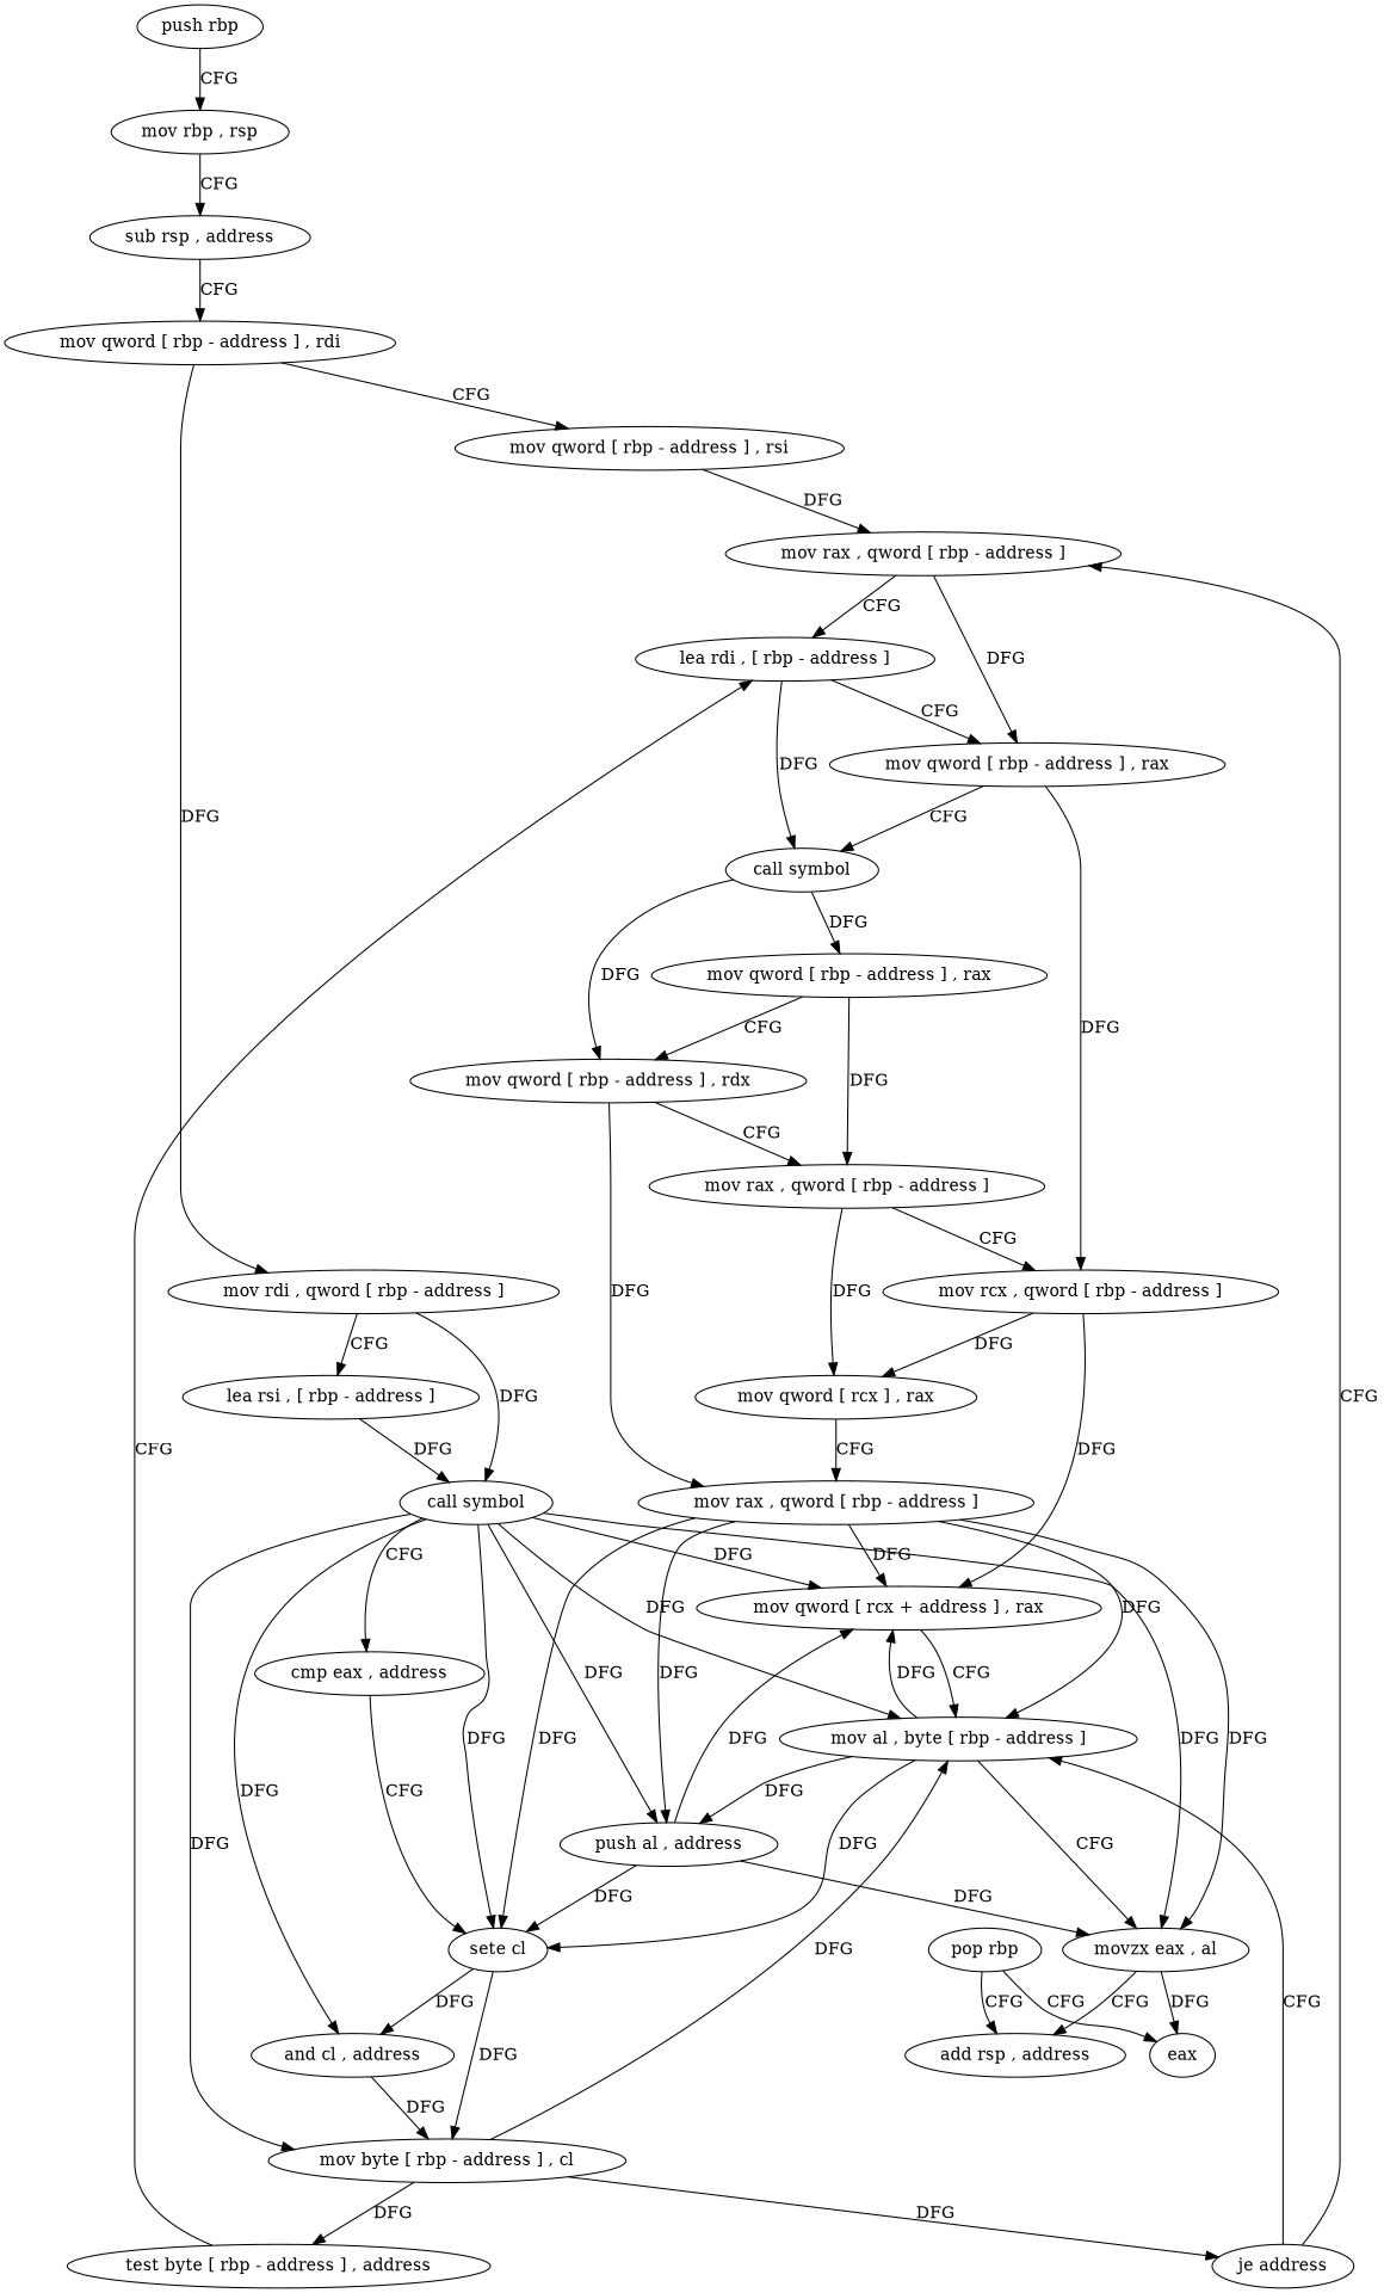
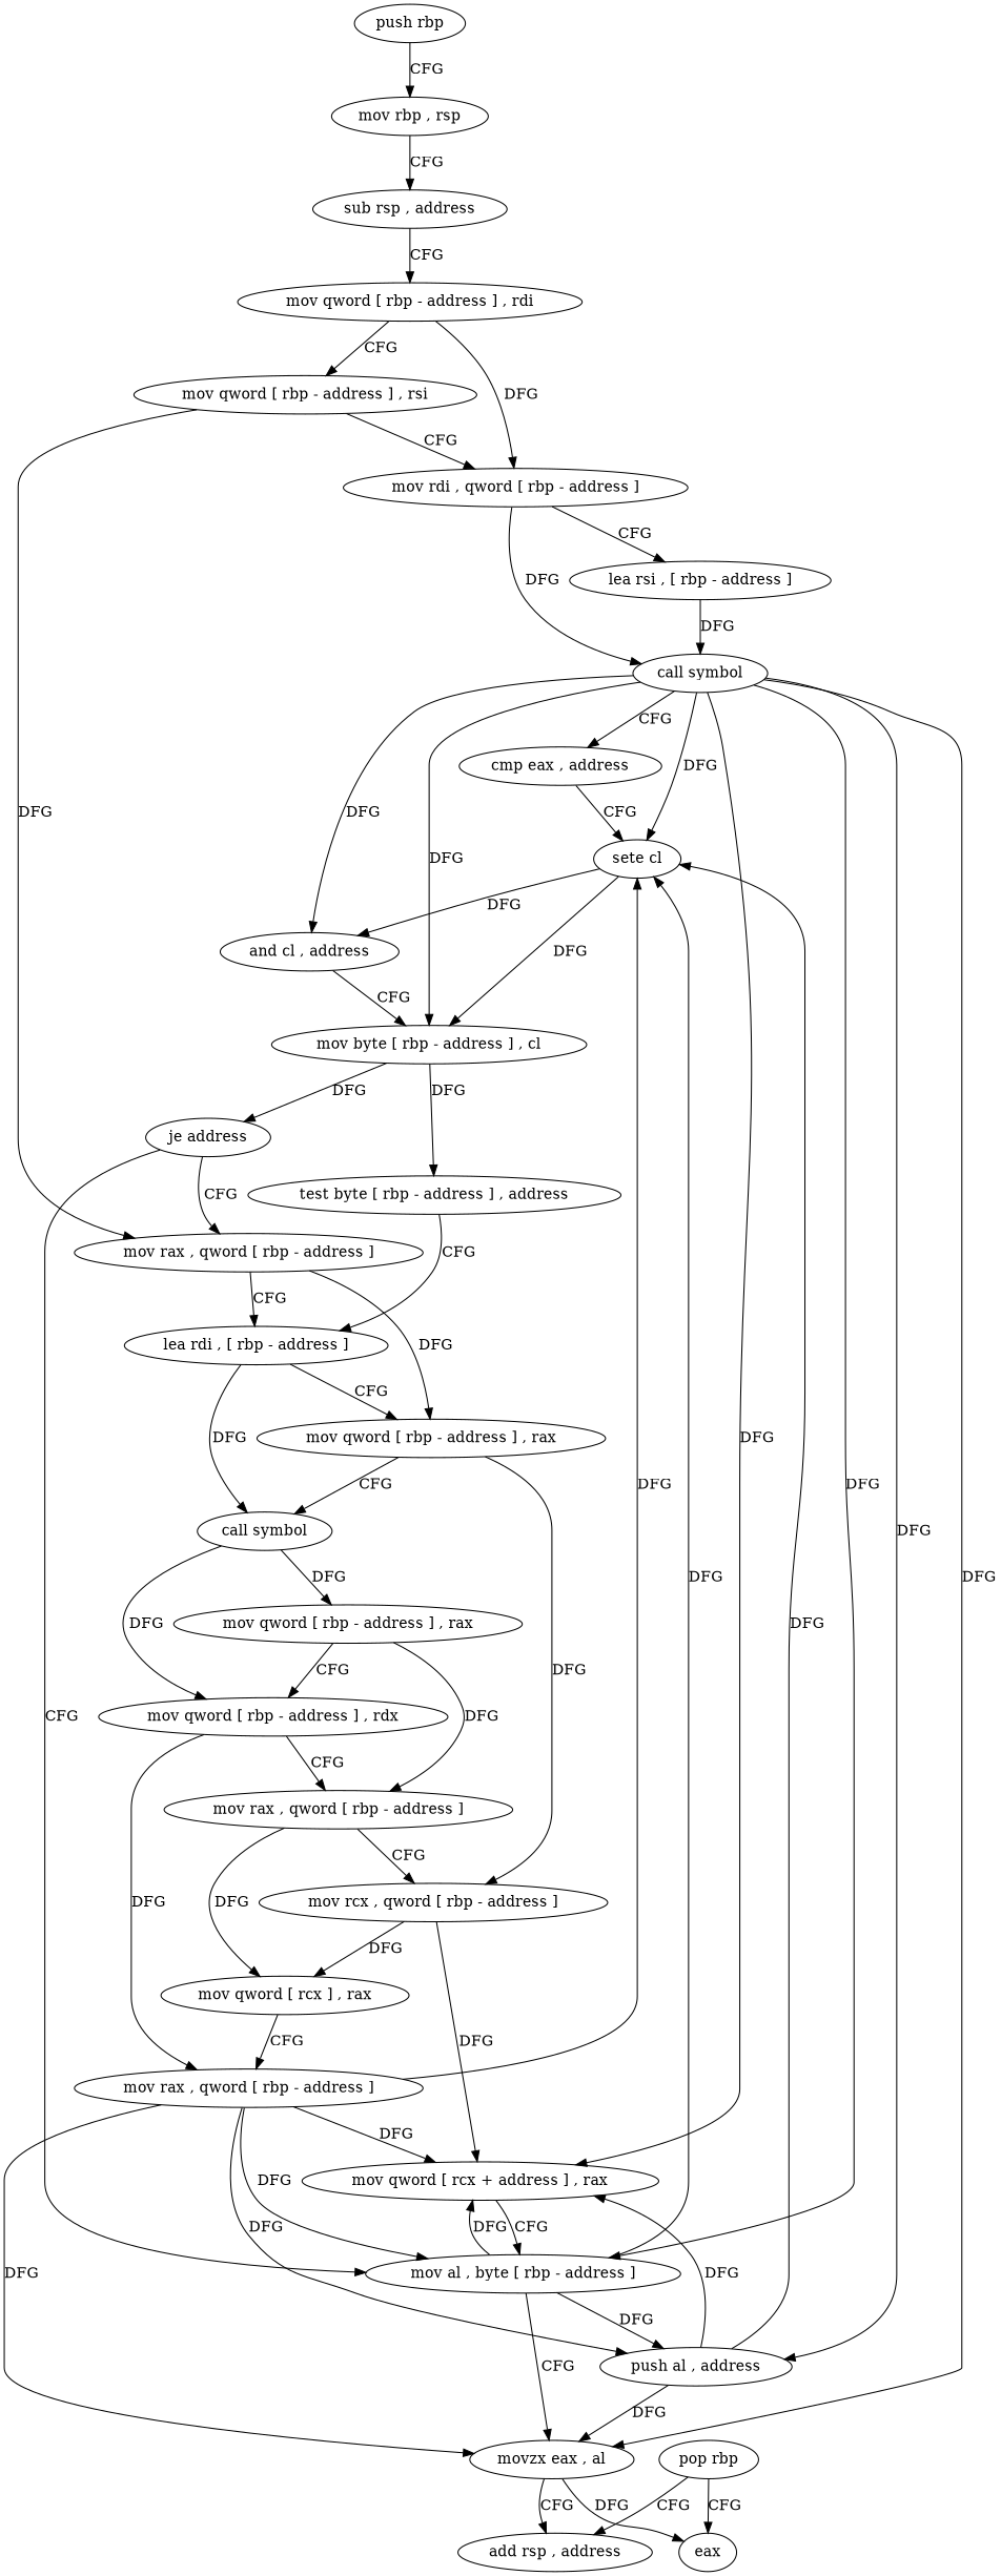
  digraph {
    n1 [label="push rbp"]
    n2 [label="mov rbp , rsp"]
    n3 [label="sub rsp , address"]
    n4 [label="mov qword [ rbp - address ] , rdi"]
    n5 [label="mov qword [ rbp - address ] , rsi"]
    n6 [label="mov rdi , qword [ rbp - address ]"]
    n7 [label="mov rax , qword [ rbp - address ]"]
    n8 [label="lea rsi , [ rbp - address ]"]
    n9 [label="call symbol"]
    n10 [label="lea rdi , [ rbp - address ]"]
    n11 [label="mov qword [ rbp - address ] , rax"]
    n12 [label="cmp eax , address"]
    n13 [label="sete cl"]
    n14 [label="and cl , address"]
    n15 [label="mov byte [ rbp - address ] , cl"]
    n16 [label="mov al , byte [ rbp - address ]"]
    n17 [label="push al , address"]
    n18 [label="movzx eax , al"]
    n19 [label="mov qword [ rcx + address ] , rax"]
    n20 [label="test byte [ rbp - address ] , address"]
    n21 [label="je address"]
    n22 [label="add rsp , address"]
    n23 [label=eax]
    n24 [label="call symbol"]
    n25 [label="mov rcx , qword [ rbp - address ]"]
    n26 [label="pop rbp"]
    n27 [label="mov qword [ rbp - address ] , rax"]
    n28 [label="mov qword [ rbp - address ] , rdx"]
    n29 [label="mov qword [ rcx ] , rax"]
    n30 [label="mov rax , qword [ rbp - address ]"]
    n31 [label="mov rax , qword [ rbp - address ]"]
    n1 -> n2 [label=CFG]
    n2 -> n3 [label=CFG]
    n3 -> n4 [label=CFG]
    n4 -> n5 [label=CFG]
    n4 -> n6 [label=DFG]
+   n5 -> n6 [label=CFG]
    n5 -> n7 [label=DFG]
    n6 -> n8 [label=CFG]
    n6 -> n9 [label=DFG]
    n7 -> n10 [label=CFG]
    n7 -> n11 [label=DFG]
    n8 -> n9 [label=DFG]
    n9 -> n12 [label=CFG]
    n9 -> n13 [label=DFG]
    n9 -> n14 [label=DFG]
    n9 -> n15 [label=DFG]
    n9 -> n16 [label=DFG]
    n9 -> n17 [label=DFG]
    n9 -> n18 [label=DFG]
    n9 -> n19 [label=DFG]
    n10 -> n11 [label=CFG]
    n10 -> n24 [label=DFG]
    n11 -> n24 [label=CFG]
    n11 -> n25 [label=DFG]
    n12 -> n13 [label=CFG]
    n13 -> n14 [label=DFG]
    n13 -> n15 [label=DFG]
-   n14 -> n15 [label=DFG]
-   n15 -> n16 [label=DFG]
+   n14 -> n15 [label=CFG]
    n15 -> n20 [label=DFG]
    n15 -> n21 [label=DFG]
    n16 -> n13 [label=DFG]
    n16 -> n17 [label=DFG]
    n16 -> n18 [label=CFG]
    n16 -> n19 [label=DFG]
    n17 -> n13 [label=DFG]
    n17 -> n18 [label=DFG]
    n17 -> n19 [label=DFG]
    n18 -> n22 [label=CFG]
    n18 -> n23 [label=DFG]
    n19 -> n16 [label=CFG]
    n20 -> n10 [label=CFG]
    n21 -> n7 [label=CFG]
    n21 -> n16 [label=CFG]
    n24 -> n27 [label=DFG]
    n24 -> n28 [label=DFG]
    n25 -> n19 [label=DFG]
    n25 -> n29 [label=DFG]
    n26 -> n22 [label=CFG]
    n26 -> n23 [label=CFG]
    n27 -> n28 [label=CFG]
    n27 -> n30 [label=DFG]
    n28 -> n30 [label=CFG]
    n28 -> n31 [label=DFG]
    n29 -> n31 [label=CFG]
    n30 -> n25 [label=CFG]
    n30 -> n29 [label=DFG]
    n31 -> n13 [label=DFG]
    n31 -> n16 [label=DFG]
    n31 -> n17 [label=DFG]
    n31 -> n18 [label=DFG]
    n31 -> n19 [label=DFG]
  }
